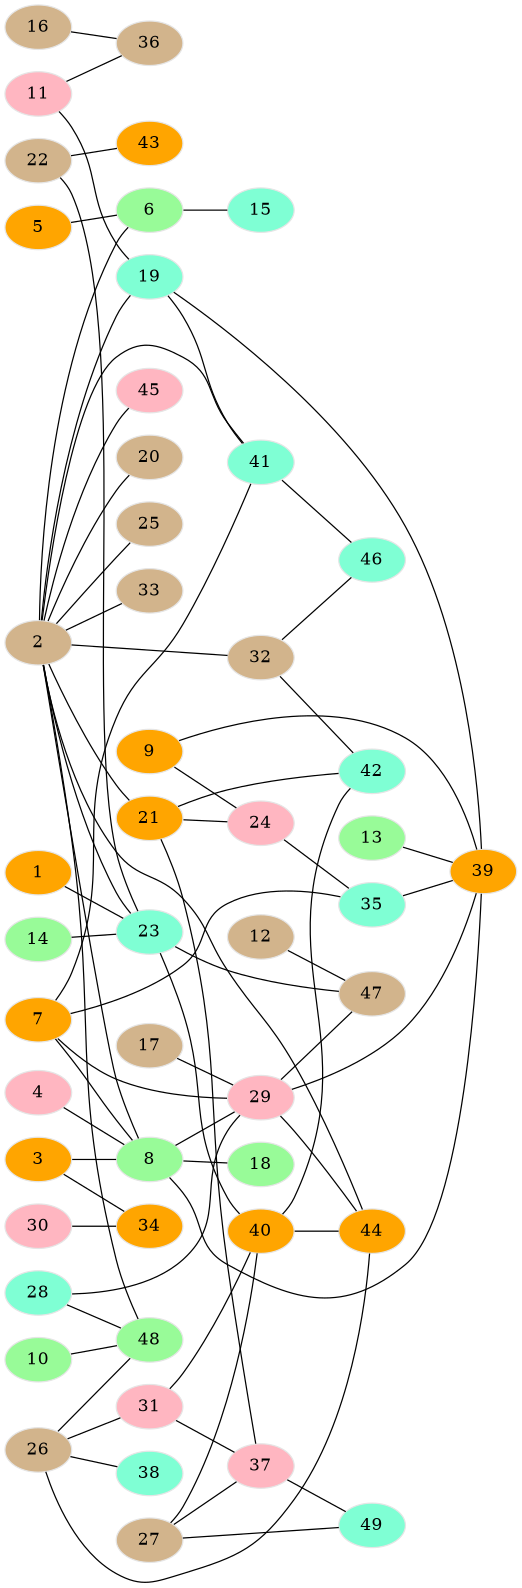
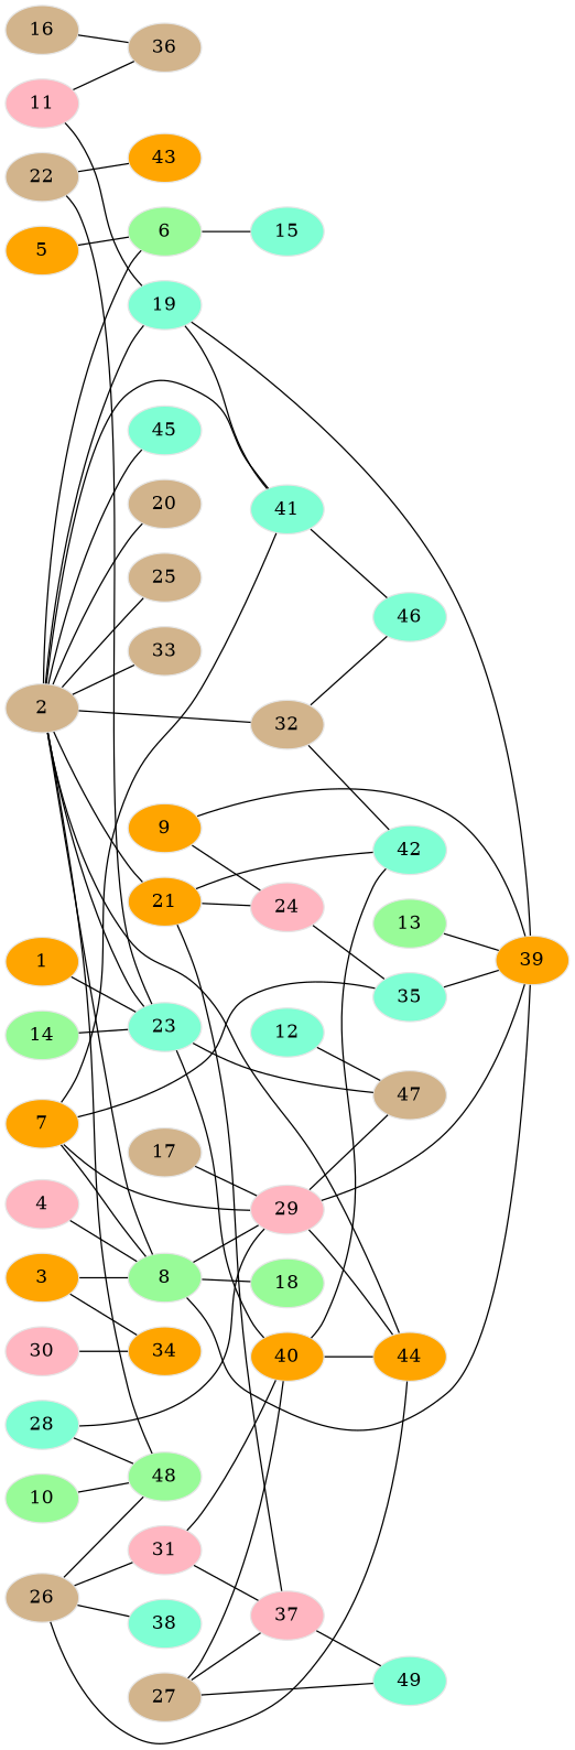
  graph {
    rankdir=LR
    node [color=gray90 fillcolor=aquamarine style=filled]
    edge [weight=1.0]
    1 [fillcolor=orange]
    23
    47 [fillcolor=tan]
    40 [fillcolor=orange]
    2 [fillcolor=tan]
    6 [fillcolor=palegreen]
    8 [fillcolor=palegreen]
    19
    20 [fillcolor=tan]
    21 [fillcolor=orange]
    25 [fillcolor=tan]
    32 [fillcolor=tan]
    33 [fillcolor=tan]
    41
    44 [fillcolor=orange]
-   45 [fillcolor=lightpink]
+   45
    48 [fillcolor=palegreen]
    15
    29 [fillcolor=lightpink]
    18 [fillcolor=palegreen]
    39 [fillcolor=orange]
    24 [fillcolor=lightpink]
    37 [fillcolor=lightpink]
    42
    46
    3 [fillcolor=orange]
    34 [fillcolor=orange]
    4 [fillcolor=lightpink]
    5 [fillcolor=orange]
    7 [fillcolor=orange]
    35
    9 [fillcolor=orange]
    10 [fillcolor=palegreen]
    11 [fillcolor=lightpink]
    36 [fillcolor=tan]
-   12 [fillcolor=tan]
+   12
    13 [fillcolor=palegreen]
    14 [fillcolor=palegreen]
    16 [fillcolor=tan]
    17 [fillcolor=tan]
    49
    22 [fillcolor=tan]
    43 [fillcolor=orange]
    26 [fillcolor=tan]
    31 [fillcolor=lightpink]
    38
    27 [fillcolor=tan]
    28
    30 [fillcolor=lightpink]
    1 -- 23
    23 -- 47
    23 -- 40
    40 -- 44 [weight=2.0]
    40 -- 42
    2 -- 23
    2 -- 6
    2 -- 8
    2 -- 19
    2 -- 20
    2 -- 21
    2 -- 25
    2 -- 32
    2 -- 33
    2 -- 41
    2 -- 44
    2 -- 45
    2 -- 48 [weight=2.0]
    6 -- 15
    8 -- 29
    8 -- 18
    8 -- 39
    19 -- 41
    19 -- 39
    21 -- 24
    21 -- 37
    21 -- 42
    32 -- 42
    32 -- 46
    41 -- 46
    29 -- 47
    29 -- 44
    29 -- 39
    24 -- 35
    37 -- 49
    3 -- 8
    3 -- 34
    4 -- 8
    5 -- 6
    7 -- 8
    7 -- 41
    7 -- 29
    7 -- 35
    35 -- 39
    9 -- 39
    9 -- 24
    10 -- 48
    11 -- 19
    11 -- 36
    12 -- 47
    13 -- 39
    14 -- 23
    16 -- 36
    17 -- 29
    22 -- 23
    22 -- 43
    26 -- 44
    26 -- 48
    26 -- 31
    26 -- 38
    31 -- 40
    31 -- 37
    27 -- 40
    27 -- 37
    27 -- 49
    28 -- 48
    28 -- 29
    30 -- 34
  }
